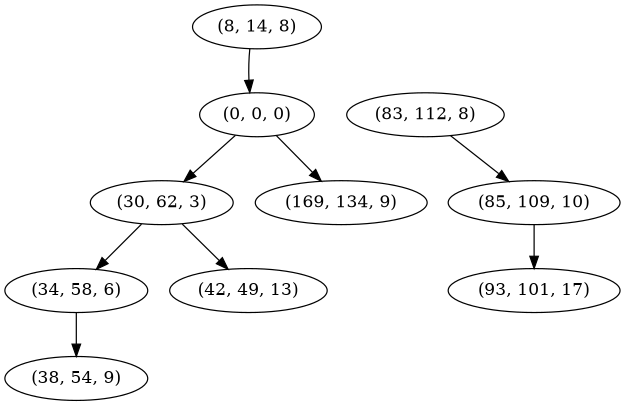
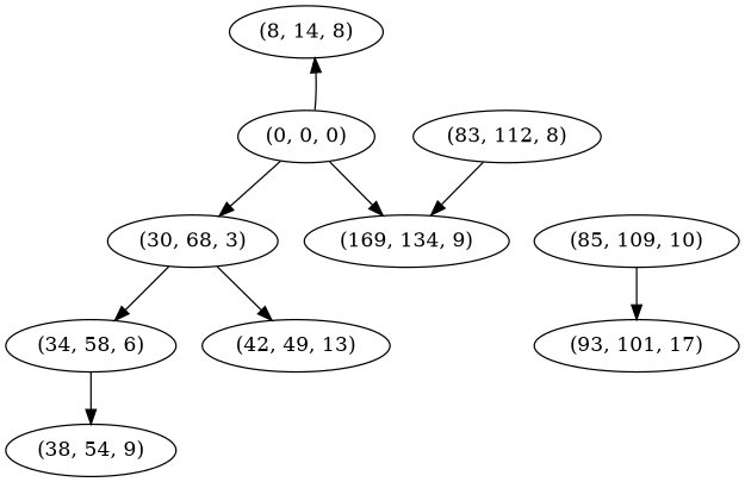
  digraph {
    n1 [label="(8, 14, 8)"]
    "(0, 0, 0)"
-   "(30, 62, 3)"
+   "(30, 62, 3)" [label="(30, 68, 3)"]
    n4 [label="(169, 134, 9)"]
    "(34, 58, 6)"
    "(42, 49, 13)"
    "(83, 112, 8)"
    "(85, 109, 10)"
    "(38, 54, 9)"
    "(93, 101, 17)"
-   n1 -> "(0, 0, 0)"
+   "(0, 0, 0)" -> n1
    "(0, 0, 0)" -> "(30, 62, 3)"
    "(0, 0, 0)" -> n4
    "(30, 62, 3)" -> "(34, 58, 6)"
    "(30, 62, 3)" -> "(42, 49, 13)"
    "(34, 58, 6)" -> "(38, 54, 9)"
-   "(83, 112, 8)" -> "(85, 109, 10)"
+   "(83, 112, 8)" -> n4
    "(85, 109, 10)" -> "(93, 101, 17)"
  }
